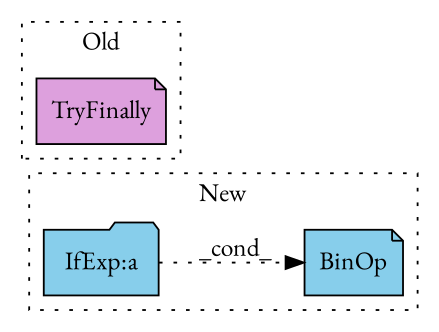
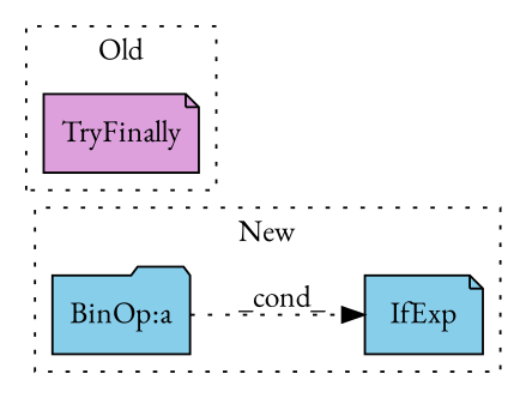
  digraph {
    rankdir=LR
    fontname="EB Garamond"
    node [shape=note style=filled fillcolor=skyblue fontname="EB Garamond"]
-   n1 [a=51 l="4,6" label=BinOp s="3101,3126"]
-   n2 [a=82 l=3 label="IfExp:a" s=3122 shape=folder]
+   n1 [a=51 l="4,6" label=IfExp s="3101,3126"]
+   n2 [a=82 l=3 label="BinOp:a" s=3122 shape=folder]
    n3 [a=64 l=17 label=TryFinally s=2781 fillcolor=plum]
    subgraph cluster_1 {
      label=New
      style=dotted
      n1
      n2
    }
    subgraph cluster_2 {
      label=Old
      style=dotted
      n3
    }
    n2 -> n1 [label=_cond_ style=dotted fontname="EB Garamond"]
  }
